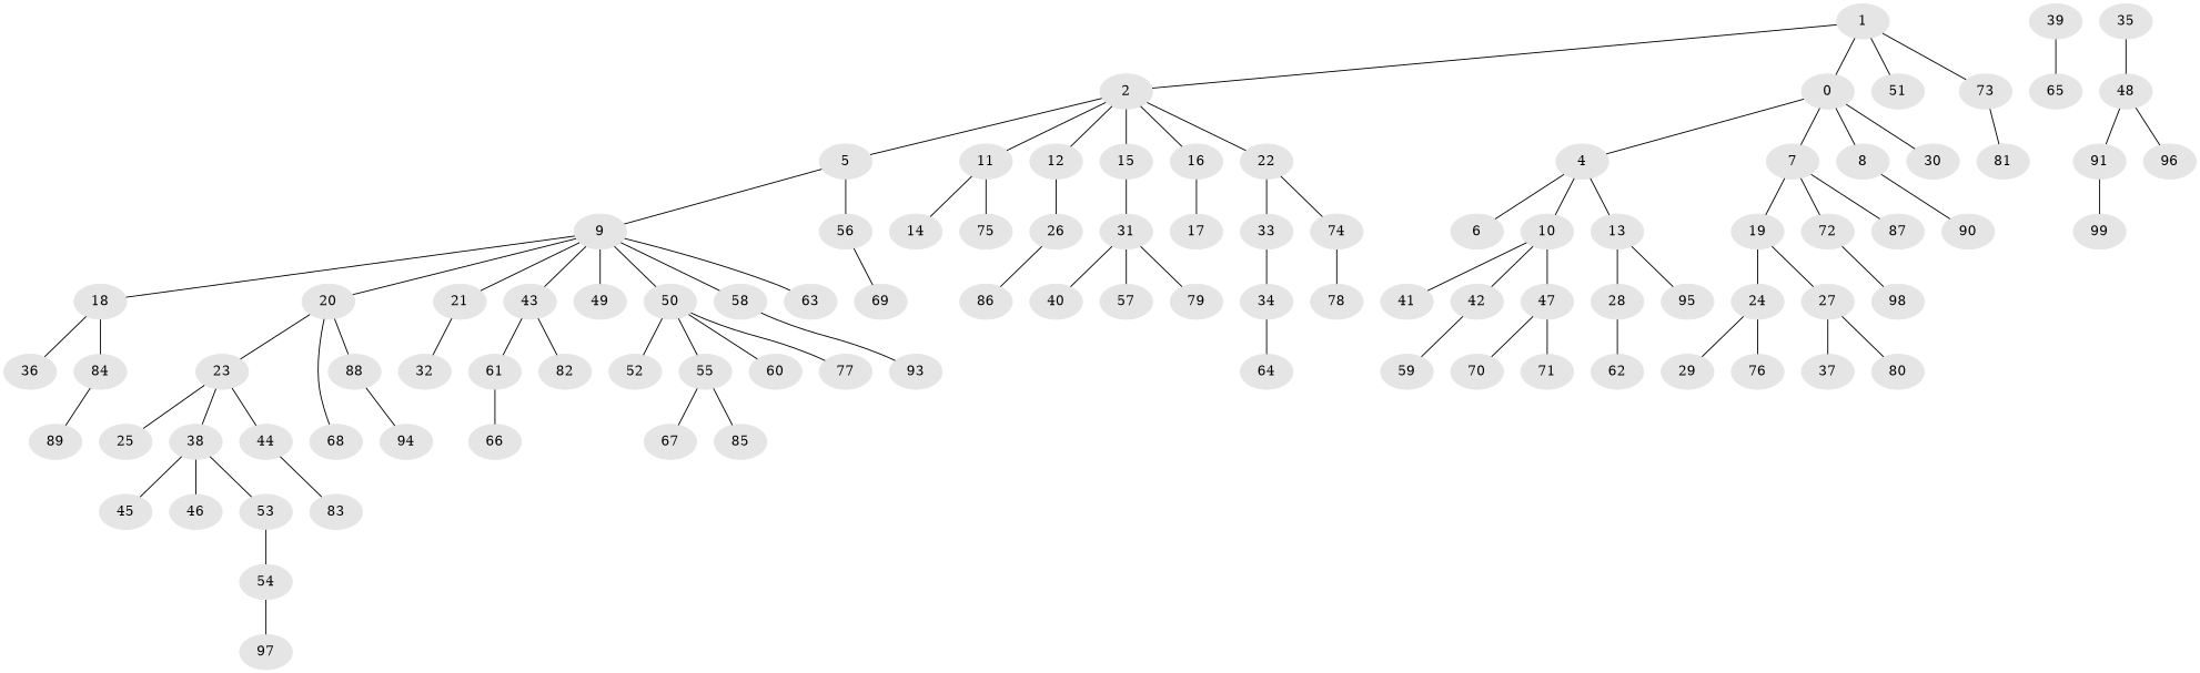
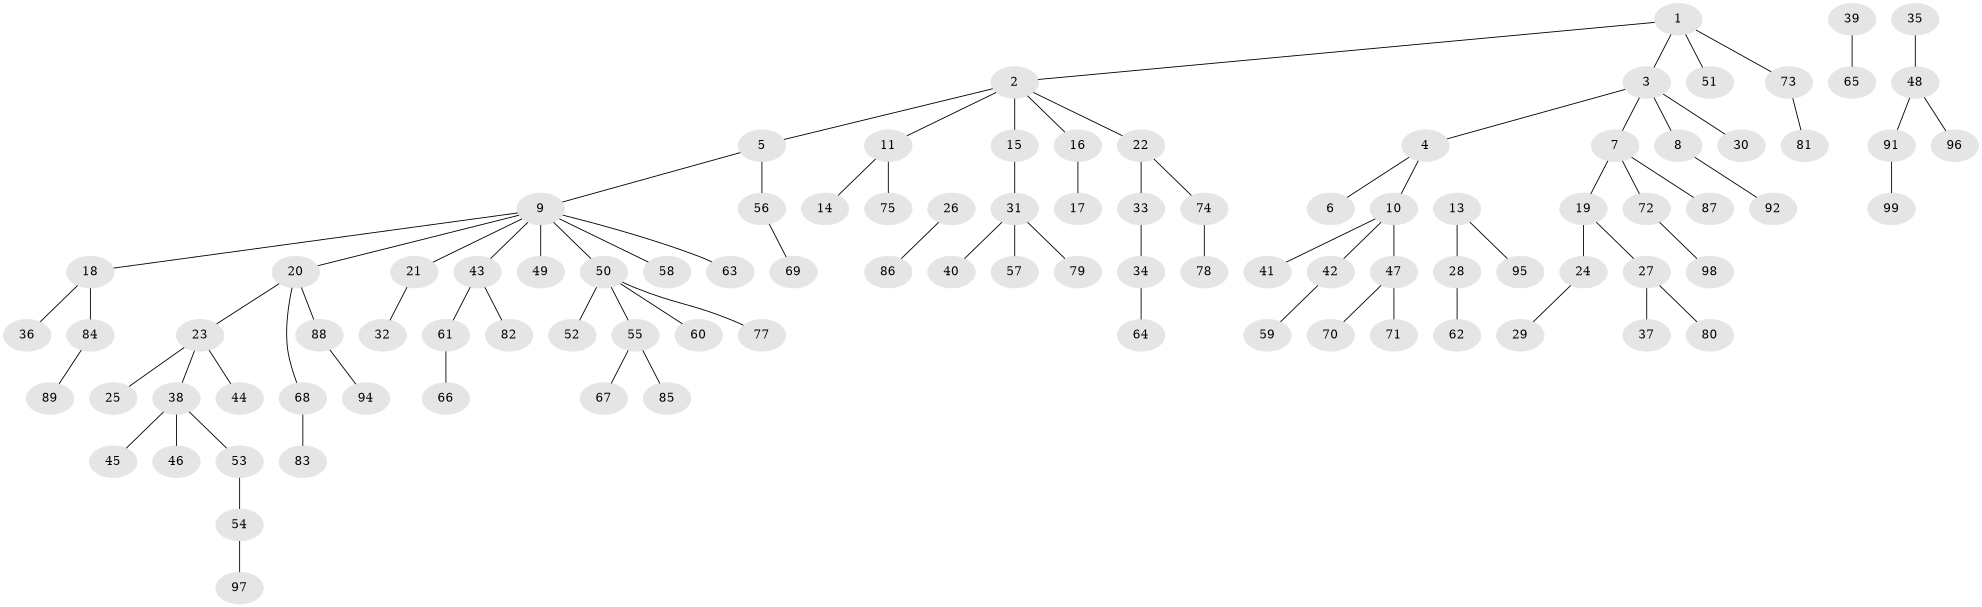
  graph {
    node [color=gray90 style=filled]
    1
    2
-   3 [label=0]
+   3
    51
    73
    5
    11
-   12
    15
    16
    22
    4
    7
    8
    30
    81
    9
    56
    14
    75
    26
    31
    17
    33
    74
    6
    10
    13
    19
    72
    87
-   92 [label=90]
+   92
    41
    42
    47
    28
    95
    18
    20
    21
    43
    49
    50
    58
    63
    69
    24
    27
    98
    36
    84
    23
    68
    88
    32
    61
    82
    52
    55
    60
    77
-   93
    59
    70
    71
    86
    62
    40
    57
    79
    39
    65
    89
    29
-   76
    37
    80
    25
    38
    44
    94
    34
    35
    48
    78
    45
    46
    53
    83
    64
    91
    96
    54
    66
    99
    67
    85
    97
    1 -- 2
    1 -- 3
    1 -- 51
    1 -- 73
    2 -- 5
    2 -- 11
-   2 -- 12
    2 -- 15
    2 -- 16
    2 -- 22
    3 -- 4
    3 -- 7
    3 -- 8
    3 -- 30
    73 -- 81
    5 -- 9
    5 -- 56
    11 -- 14
    11 -- 75
-   12 -- 26
    15 -- 31
    16 -- 17
    22 -- 33
    22 -- 74
    4 -- 6
    4 -- 10
-   4 -- 13
    7 -- 19
    7 -- 72
    7 -- 87
    8 -- 92
    9 -- 18
    9 -- 20
    9 -- 21
    9 -- 43
    9 -- 49
    9 -- 50
    9 -- 58
    9 -- 63
    56 -- 69
    26 -- 86
    31 -- 40
    31 -- 57
    31 -- 79
    33 -- 34
    74 -- 78
    10 -- 41
    10 -- 42
    10 -- 47
    13 -- 28
    13 -- 95
    19 -- 24
    19 -- 27
    72 -- 98
    42 -- 59
    47 -- 70
    47 -- 71
    28 -- 62
    18 -- 36
    18 -- 84
    20 -- 23
    20 -- 68
    20 -- 88
    21 -- 32
    43 -- 61
    43 -- 82
    50 -- 52
    50 -- 55
    50 -- 60
    50 -- 77
-   58 -- 93
    24 -- 29
-   24 -- 76
    27 -- 37
    27 -- 80
    84 -- 89
    23 -- 25
    23 -- 38
    23 -- 44
    88 -- 94
    61 -- 66
    55 -- 67
    55 -- 85
    39 -- 65
    38 -- 45
    38 -- 46
    38 -- 53
-   44 -- 83
+   68 -- 83
    34 -- 64
    35 -- 48
    48 -- 91
    48 -- 96
    53 -- 54
    91 -- 99
    54 -- 97
  }
